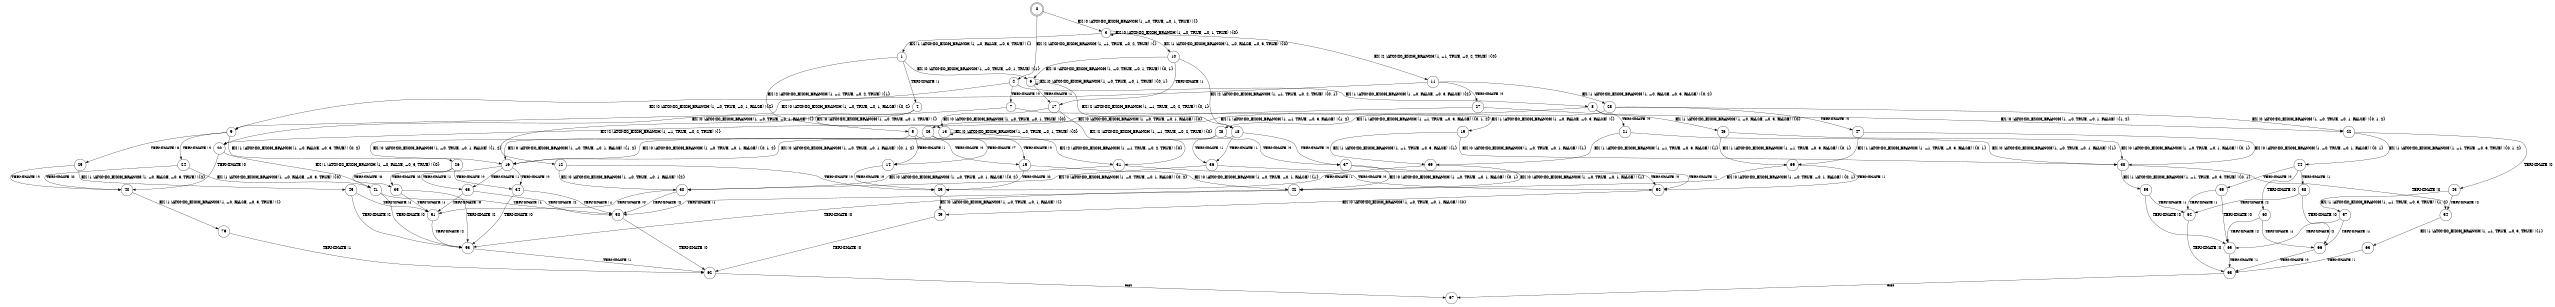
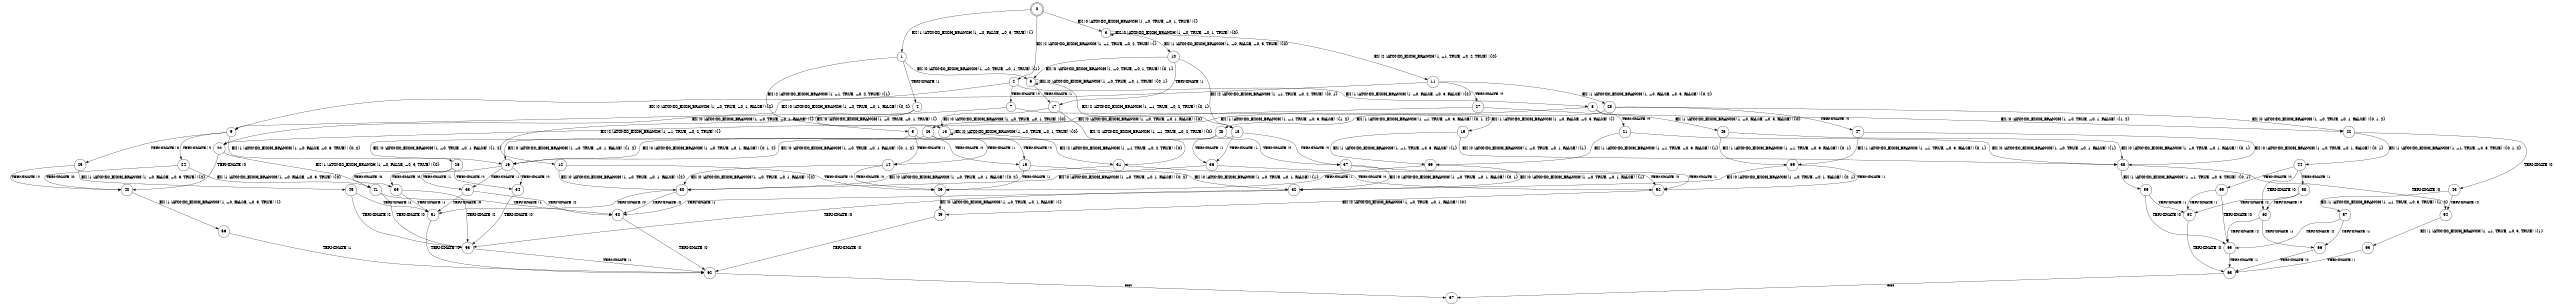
  digraph {
    node [shape=circle]
    0 [peripheries=2]
    1
    2
    3
    4
    5
    6
    7
    8
    9
    10
    11
    12
    13
    14
    15
    16
    17
    18
    19
    20
    21
    22
    23
    24
    25
    26
    27
    28
    29
    30
    31
-   32 [label=42]
+   32
    33
    34
    35
    36
    37
    38
    39
    40
    41
    43
    44
    45
    46
    47
    48
    49
    50
    51
    52
    53
    54
    55
-   56 [label=76]
+   56
    57
    58
    59
    60
    n61 [label=69]
    62
    63
    64
    65
    66
    67
    68
-   3 -> 1 [label="EX !1 !ATOMIC_EXCH_BRANCH (1, +0, FALSE, +0, 3, TRUE) !{}"]
+   0 -> 1 [label="EX !1 !ATOMIC_EXCH_BRANCH (1, +0, FALSE, +0, 3, TRUE) !{}"]
    0 -> 2 [label="EX !2 !ATOMIC_EXCH_BRANCH (1, +1, TRUE, +0, 2, TRUE) !{}"]
    0 -> 3 [label="EX !0 !ATOMIC_EXCH_BRANCH (1, +0, TRUE, +0, 1, TRUE) !{}"]
    1 -> 4 [label="TERMINATE !1"]
    1 -> 5 [label="EX !2 !ATOMIC_EXCH_BRANCH (1, +1, TRUE, +0, 2, TRUE) !{1}"]
    1 -> 6 [label="EX !0 !ATOMIC_EXCH_BRANCH (1, +0, TRUE, +0, 1, TRUE) !{1}"]
    2 -> 7 [label="TERMINATE !2"]
    2 -> 8 [label="EX !1 !ATOMIC_EXCH_BRANCH (1, +0, FALSE, +0, 3, FALSE) !{2}"]
    2 -> 9 [label="EX !0 !ATOMIC_EXCH_BRANCH (1, +0, TRUE, +0, 1, FALSE) !{2}"]
    3 -> 3 [label="EX !0 !ATOMIC_EXCH_BRANCH (1, +0, TRUE, +0, 1, TRUE) !{0}"]
    3 -> 10 [label="EX !1 !ATOMIC_EXCH_BRANCH (1, +0, FALSE, +0, 3, TRUE) !{0}"]
    3 -> 11 [label="EX !2 !ATOMIC_EXCH_BRANCH (1, +1, TRUE, +0, 2, TRUE) !{0}"]
    4 -> 12 [label="EX !2 !ATOMIC_EXCH_BRANCH (1, +1, TRUE, +0, 2, TRUE) !{}"]
    4 -> 13 [label="EX !0 !ATOMIC_EXCH_BRANCH (1, +0, TRUE, +0, 1, TRUE) !{}"]
    5 -> 14 [label="TERMINATE !1"]
    5 -> 15 [label="TERMINATE !2"]
    5 -> 16 [label="EX !0 !ATOMIC_EXCH_BRANCH (1, +0, TRUE, +0, 1, FALSE) !{1, 2}"]
    6 -> 6 [label="EX !0 !ATOMIC_EXCH_BRANCH (1, +0, TRUE, +0, 1, TRUE) !{0, 1}"]
    6 -> 17 [label="TERMINATE !1"]
    6 -> 18 [label="EX !2 !ATOMIC_EXCH_BRANCH (1, +1, TRUE, +0, 2, TRUE) !{0, 1}"]
    7 -> 19 [label="EX !1 !ATOMIC_EXCH_BRANCH (1, +0, FALSE, +0, 3, FALSE) !{}"]
    7 -> 20 [label="EX !0 !ATOMIC_EXCH_BRANCH (1, +0, TRUE, +0, 1, FALSE) !{}"]
    8 -> 21 [label="TERMINATE !2"]
    8 -> 22 [label="EX !0 !ATOMIC_EXCH_BRANCH (1, +0, TRUE, +0, 1, FALSE) !{1, 2}"]
    8 -> 23 [label="EX !1 !ATOMIC_EXCH_BRANCH (1, +1, TRUE, +0, 3, FALSE) !{1, 2}"]
    9 -> 24 [label="TERMINATE !2"]
    9 -> 25 [label="TERMINATE !0"]
    9 -> 26 [label="EX !1 !ATOMIC_EXCH_BRANCH (1, +0, FALSE, +0, 3, TRUE) !{0, 2}"]
    10 -> 6 [label="EX !0 !ATOMIC_EXCH_BRANCH (1, +0, TRUE, +0, 1, TRUE) !{0, 1}"]
    10 -> 17 [label="TERMINATE !1"]
    10 -> 18 [label="EX !2 !ATOMIC_EXCH_BRANCH (1, +1, TRUE, +0, 2, TRUE) !{0, 1}"]
    11 -> 9 [label="EX !0 !ATOMIC_EXCH_BRANCH (1, +0, TRUE, +0, 1, FALSE) !{0, 2}"]
    11 -> 27 [label="TERMINATE !2"]
    11 -> 28 [label="EX !1 !ATOMIC_EXCH_BRANCH (1, +0, FALSE, +0, 3, FALSE) !{0, 2}"]
    12 -> 29 [label="TERMINATE !2"]
    12 -> 30 [label="EX !0 !ATOMIC_EXCH_BRANCH (1, +0, TRUE, +0, 1, FALSE) !{2}"]
    13 -> 13 [label="EX !0 !ATOMIC_EXCH_BRANCH (1, +0, TRUE, +0, 1, TRUE) !{0}"]
    13 -> 31 [label="EX !2 !ATOMIC_EXCH_BRANCH (1, +1, TRUE, +0, 2, TRUE) !{0}"]
    14 -> 29 [label="TERMINATE !2"]
-   15 -> 29 [label="TERMINATE !0"]
+   14 -> 30 [label="EX !0 !ATOMIC_EXCH_BRANCH (1, +0, TRUE, +0, 1, FALSE) !{2}"]
+   15 -> 29 [label="TERMINATE !1"]
    15 -> 32 [label="EX !0 !ATOMIC_EXCH_BRANCH (1, +0, TRUE, +0, 1, FALSE) !{1}"]
    16 -> 33 [label="TERMINATE !1"]
    16 -> 34 [label="TERMINATE !2"]
    16 -> 35 [label="TERMINATE !0"]
    17 -> 13 [label="EX !0 !ATOMIC_EXCH_BRANCH (1, +0, TRUE, +0, 1, TRUE) !{0}"]
    17 -> 31 [label="EX !2 !ATOMIC_EXCH_BRANCH (1, +1, TRUE, +0, 2, TRUE) !{0}"]
    18 -> 16 [label="EX !0 !ATOMIC_EXCH_BRANCH (1, +0, TRUE, +0, 1, FALSE) !{0, 1, 2}"]
    18 -> 36 [label="TERMINATE !1"]
    18 -> 37 [label="TERMINATE !2"]
    19 -> 38 [label="EX !0 !ATOMIC_EXCH_BRANCH (1, +0, TRUE, +0, 1, FALSE) !{1}"]
    19 -> 39 [label="EX !1 !ATOMIC_EXCH_BRANCH (1, +1, TRUE, +0, 3, FALSE) !{1}"]
    20 -> 40 [label="TERMINATE !0"]
    20 -> 41 [label="EX !1 !ATOMIC_EXCH_BRANCH (1, +0, FALSE, +0, 3, TRUE) !{0}"]
    21 -> 38 [label="EX !0 !ATOMIC_EXCH_BRANCH (1, +0, TRUE, +0, 1, FALSE) !{1}"]
    21 -> 39 [label="EX !1 !ATOMIC_EXCH_BRANCH (1, +1, TRUE, +0, 3, FALSE) !{1}"]
    22 -> 43 [label="TERMINATE !0"]
    22 -> 44 [label="EX !1 !ATOMIC_EXCH_BRANCH (1, +1, TRUE, +0, 3, TRUE) !{0, 1, 2}"]
-   23 -> 14 [label="TERMINATE !7"]
+   23 -> 14 [label="TERMINATE !1"]
    23 -> 15 [label="TERMINATE !2"]
    23 -> 16 [label="EX !0 !ATOMIC_EXCH_BRANCH (1, +0, TRUE, +0, 1, FALSE) !{1, 2}"]
    24 -> 40 [label="TERMINATE !0"]
    24 -> 41 [label="EX !1 !ATOMIC_EXCH_BRANCH (1, +0, FALSE, +0, 3, TRUE) !{0}"]
    25 -> 40 [label="TERMINATE !2"]
    25 -> 45 [label="EX !1 !ATOMIC_EXCH_BRANCH (1, +0, FALSE, +0, 3, TRUE) !{2}"]
    26 -> 33 [label="TERMINATE !1"]
    26 -> 34 [label="TERMINATE !2"]
    26 -> 35 [label="TERMINATE !0"]
    27 -> 20 [label="EX !0 !ATOMIC_EXCH_BRANCH (1, +0, TRUE, +0, 1, FALSE) !{0}"]
    27 -> 46 [label="EX !1 !ATOMIC_EXCH_BRANCH (1, +0, FALSE, +0, 3, FALSE) !{0}"]
    28 -> 22 [label="EX !0 !ATOMIC_EXCH_BRANCH (1, +0, TRUE, +0, 1, FALSE) !{0, 1, 2}"]
    28 -> 47 [label="TERMINATE !2"]
    28 -> 48 [label="EX !1 !ATOMIC_EXCH_BRANCH (1, +1, TRUE, +0, 3, FALSE) !{0, 1, 2}"]
    29 -> 49 [label="EX !0 !ATOMIC_EXCH_BRANCH (1, +0, TRUE, +0, 1, FALSE) !{}"]
    30 -> 50 [label="TERMINATE !2"]
    30 -> 51 [label="TERMINATE !0"]
    31 -> 30 [label="EX !0 !ATOMIC_EXCH_BRANCH (1, +0, TRUE, +0, 1, FALSE) !{0, 2}"]
    31 -> 52 [label="TERMINATE !2"]
    32 -> 50 [label="TERMINATE !1"]
    32 -> 53 [label="TERMINATE !0"]
    33 -> 50 [label="TERMINATE !2"]
    33 -> 51 [label="TERMINATE !0"]
-   34 -> 50 [label="TERMINATE !1"]
    34 -> 53 [label="TERMINATE !0"]
    35 -> 51 [label="TERMINATE !1"]
    35 -> 53 [label="TERMINATE !2"]
    36 -> 30 [label="EX !0 !ATOMIC_EXCH_BRANCH (1, +0, TRUE, +0, 1, FALSE) !{0, 2}"]
    36 -> 52 [label="TERMINATE !2"]
    37 -> 32 [label="EX !0 !ATOMIC_EXCH_BRANCH (1, +0, TRUE, +0, 1, FALSE) !{0, 1}"]
    37 -> 52 [label="TERMINATE !1"]
    38 -> 54 [label="TERMINATE !0"]
    38 -> 55 [label="EX !1 !ATOMIC_EXCH_BRANCH (1, +1, TRUE, +0, 3, TRUE) !{0, 1}"]
    39 -> 29 [label="TERMINATE !1"]
    39 -> 32 [label="EX !0 !ATOMIC_EXCH_BRANCH (1, +0, TRUE, +0, 1, FALSE) !{1}"]
    40 -> 56 [label="EX !1 !ATOMIC_EXCH_BRANCH (1, +0, FALSE, +0, 3, TRUE) !{}"]
    41 -> 50 [label="TERMINATE !1"]
    41 -> 53 [label="TERMINATE !0"]
    43 -> 54 [label="TERMINATE !2"]
    43 -> 57 [label="EX !1 !ATOMIC_EXCH_BRANCH (1, +1, TRUE, +0, 3, TRUE) !{1, 2}"]
    44 -> 58 [label="TERMINATE !1"]
    44 -> 59 [label="TERMINATE !2"]
    44 -> 60 [label="TERMINATE !0"]
    45 -> 51 [label="TERMINATE !1"]
    45 -> 53 [label="TERMINATE !2"]
    46 -> 38 [label="EX !0 !ATOMIC_EXCH_BRANCH (1, +0, TRUE, +0, 1, FALSE) !{0, 1}"]
    46 -> n61 [label="EX !1 !ATOMIC_EXCH_BRANCH (1, +1, TRUE, +0, 3, FALSE) !{0, 1}"]
    47 -> 38 [label="EX !0 !ATOMIC_EXCH_BRANCH (1, +0, TRUE, +0, 1, FALSE) !{0, 1}"]
    47 -> n61 [label="EX !1 !ATOMIC_EXCH_BRANCH (1, +1, TRUE, +0, 3, FALSE) !{0, 1}"]
    48 -> 16 [label="EX !0 !ATOMIC_EXCH_BRANCH (1, +0, TRUE, +0, 1, FALSE) !{0, 1, 2}"]
    48 -> 36 [label="TERMINATE !1"]
    48 -> 37 [label="TERMINATE !2"]
    49 -> 62 [label="TERMINATE !0"]
    50 -> 62 [label="TERMINATE !0"]
-   51 -> 53 [label="TERMINATE !2"]
+   51 -> 62 [label="TERMINATE !2"]
    52 -> 49 [label="EX !0 !ATOMIC_EXCH_BRANCH (1, +0, TRUE, +0, 1, FALSE) !{0}"]
    53 -> 62 [label="TERMINATE !1"]
    54 -> 63 [label="EX !1 !ATOMIC_EXCH_BRANCH (1, +1, TRUE, +0, 3, TRUE) !{1}"]
    55 -> 64 [label="TERMINATE !1"]
    55 -> 65 [label="TERMINATE !0"]
    56 -> 62 [label="TERMINATE !1"]
    57 -> 65 [label="TERMINATE !2"]
    57 -> 66 [label="TERMINATE !1"]
    58 -> 64 [label="TERMINATE !2"]
-   58 -> 66 [label="TERMINATE !0"]
+   58 -> 60 [label="TERMINATE !0"]
    59 -> 64 [label="TERMINATE !1"]
    59 -> 65 [label="TERMINATE !0"]
    60 -> 65 [label="TERMINATE !2"]
    60 -> 66 [label="TERMINATE !1"]
    n61 -> 32 [label="EX !0 !ATOMIC_EXCH_BRANCH (1, +0, TRUE, +0, 1, FALSE) !{0, 1}"]
    n61 -> 52 [label="TERMINATE !1"]
    62 -> 67 [label=exit]
    63 -> 68 [label="TERMINATE !1"]
    64 -> 68 [label="TERMINATE !0"]
    65 -> 68 [label="TERMINATE !1"]
    66 -> 68 [label="TERMINATE !2"]
    68 -> 67 [label=exit]
  }
